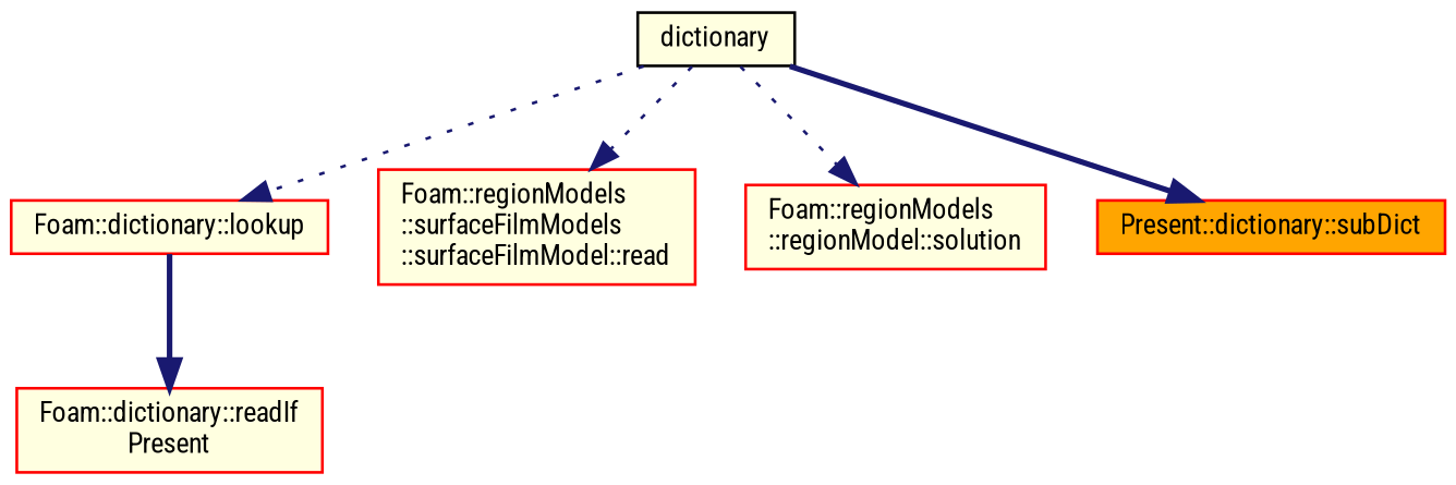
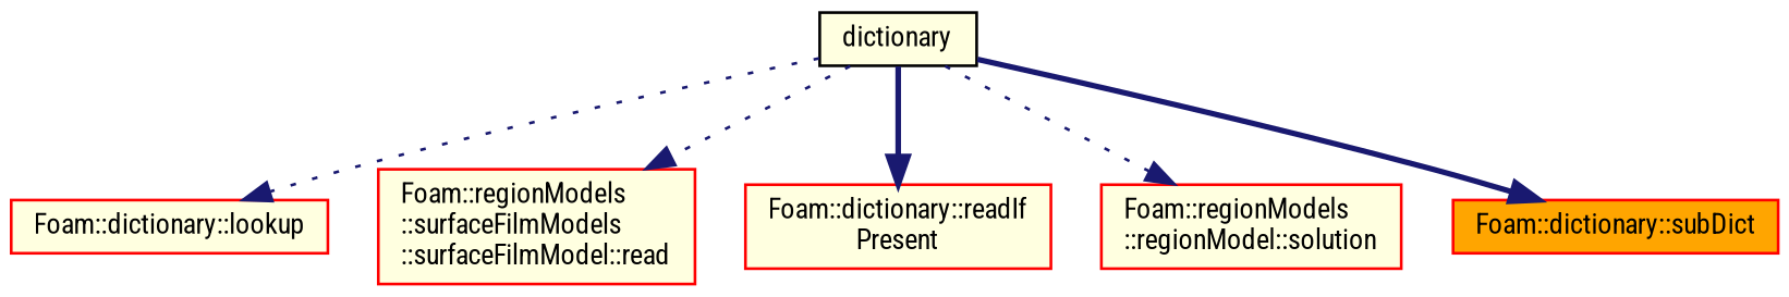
  digraph {
    fontname="Roboto Condensed"
    rankdir=TB
    node [color=red fillcolor=lightyellow fontname="Roboto Condensed" fontsize=10 shape=record style=filled]
    edge [color=midnightblue fontname="Roboto Condensed" fontsize=10 labelfontname=Helvetica labelfontsize=10 style=dotted]
    n1 [color=black fontcolor=black height=0.2 label=dictionary width=0.4]
    n2 [height=0.2 label="Foam::dictionary::lookup" width=0.4]
    n3 [height=0.2 label="Foam::regionModels\l::surfaceFilmModels\l::surfaceFilmModel::read" width=0.4]
    n4 [height=0.2 label="Foam::dictionary::readIf\lPresent" width=0.4]
    n5 [height=0.2 label="Foam::regionModels\l::regionModel::solution" width=0.4]
-   n6 [fillcolor=orange height=0.2 label="Present::dictionary::subDict" width=0.4]
+   n6 [fillcolor=orange height=0.2 label="Foam::dictionary::subDict" width=0.4]
    n1 -> n2
    n1 -> n3
-   n2 -> n4 [style=bold]
+   n1 -> n4 [style=bold]
    n1 -> n5
    n1 -> n6 [style=bold]
  }
